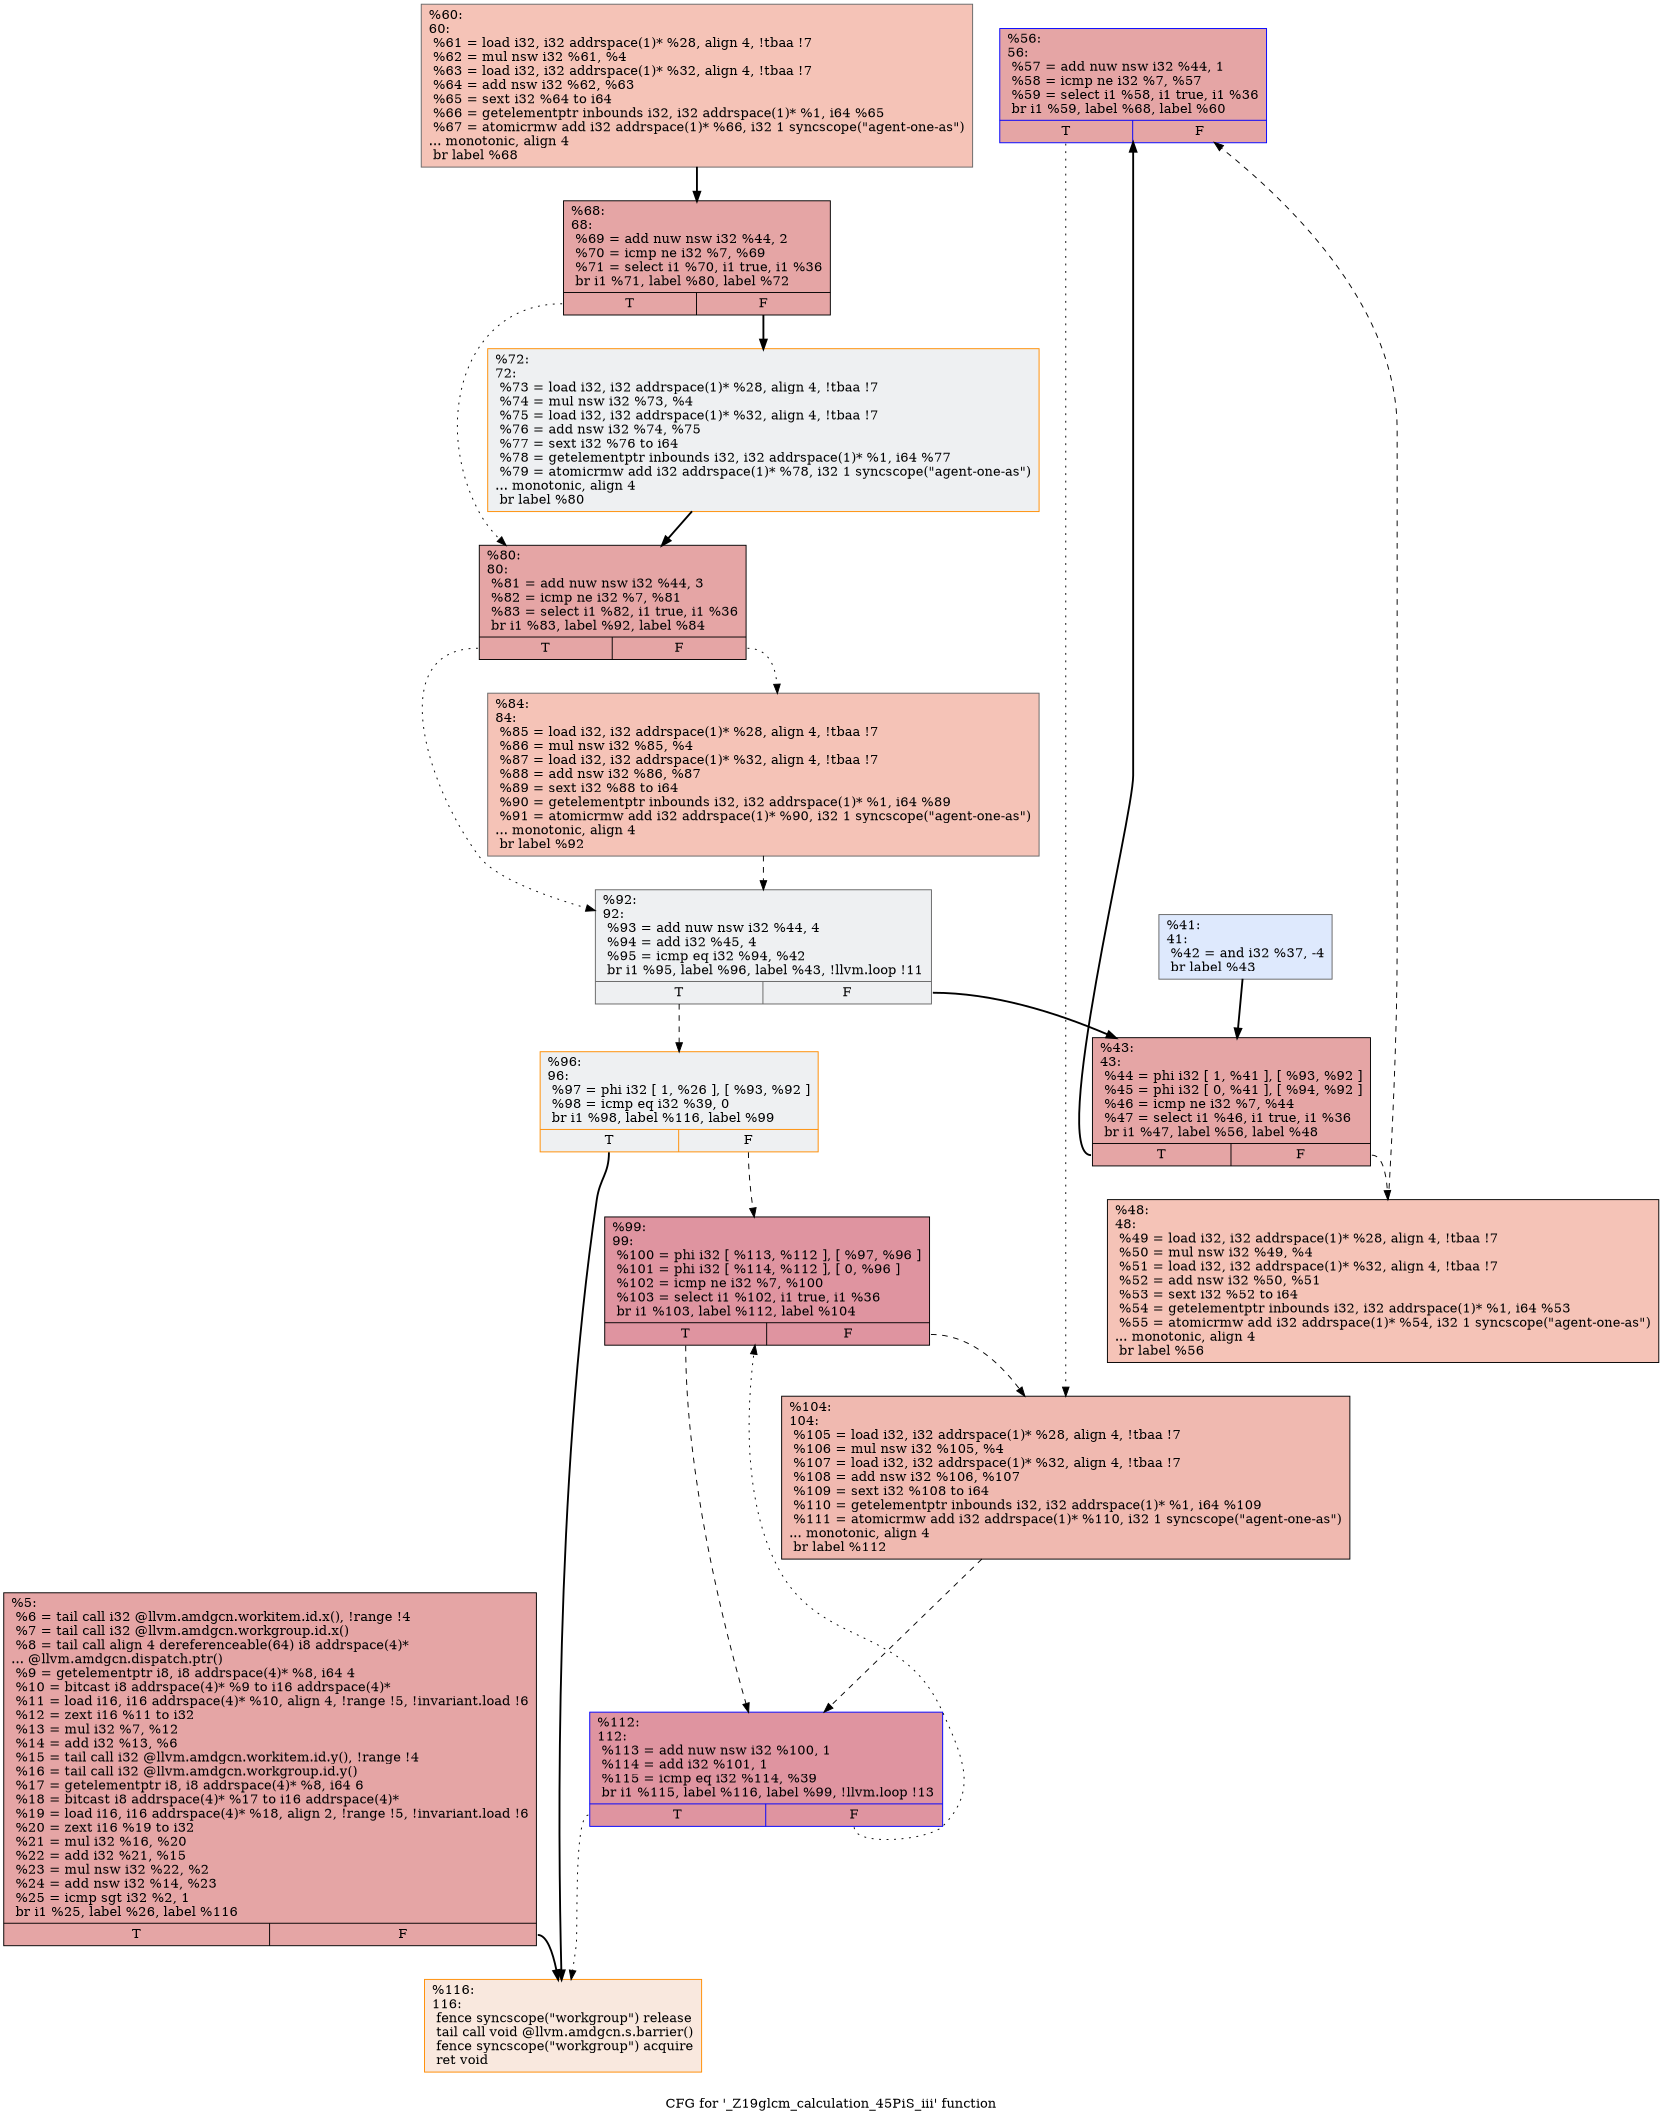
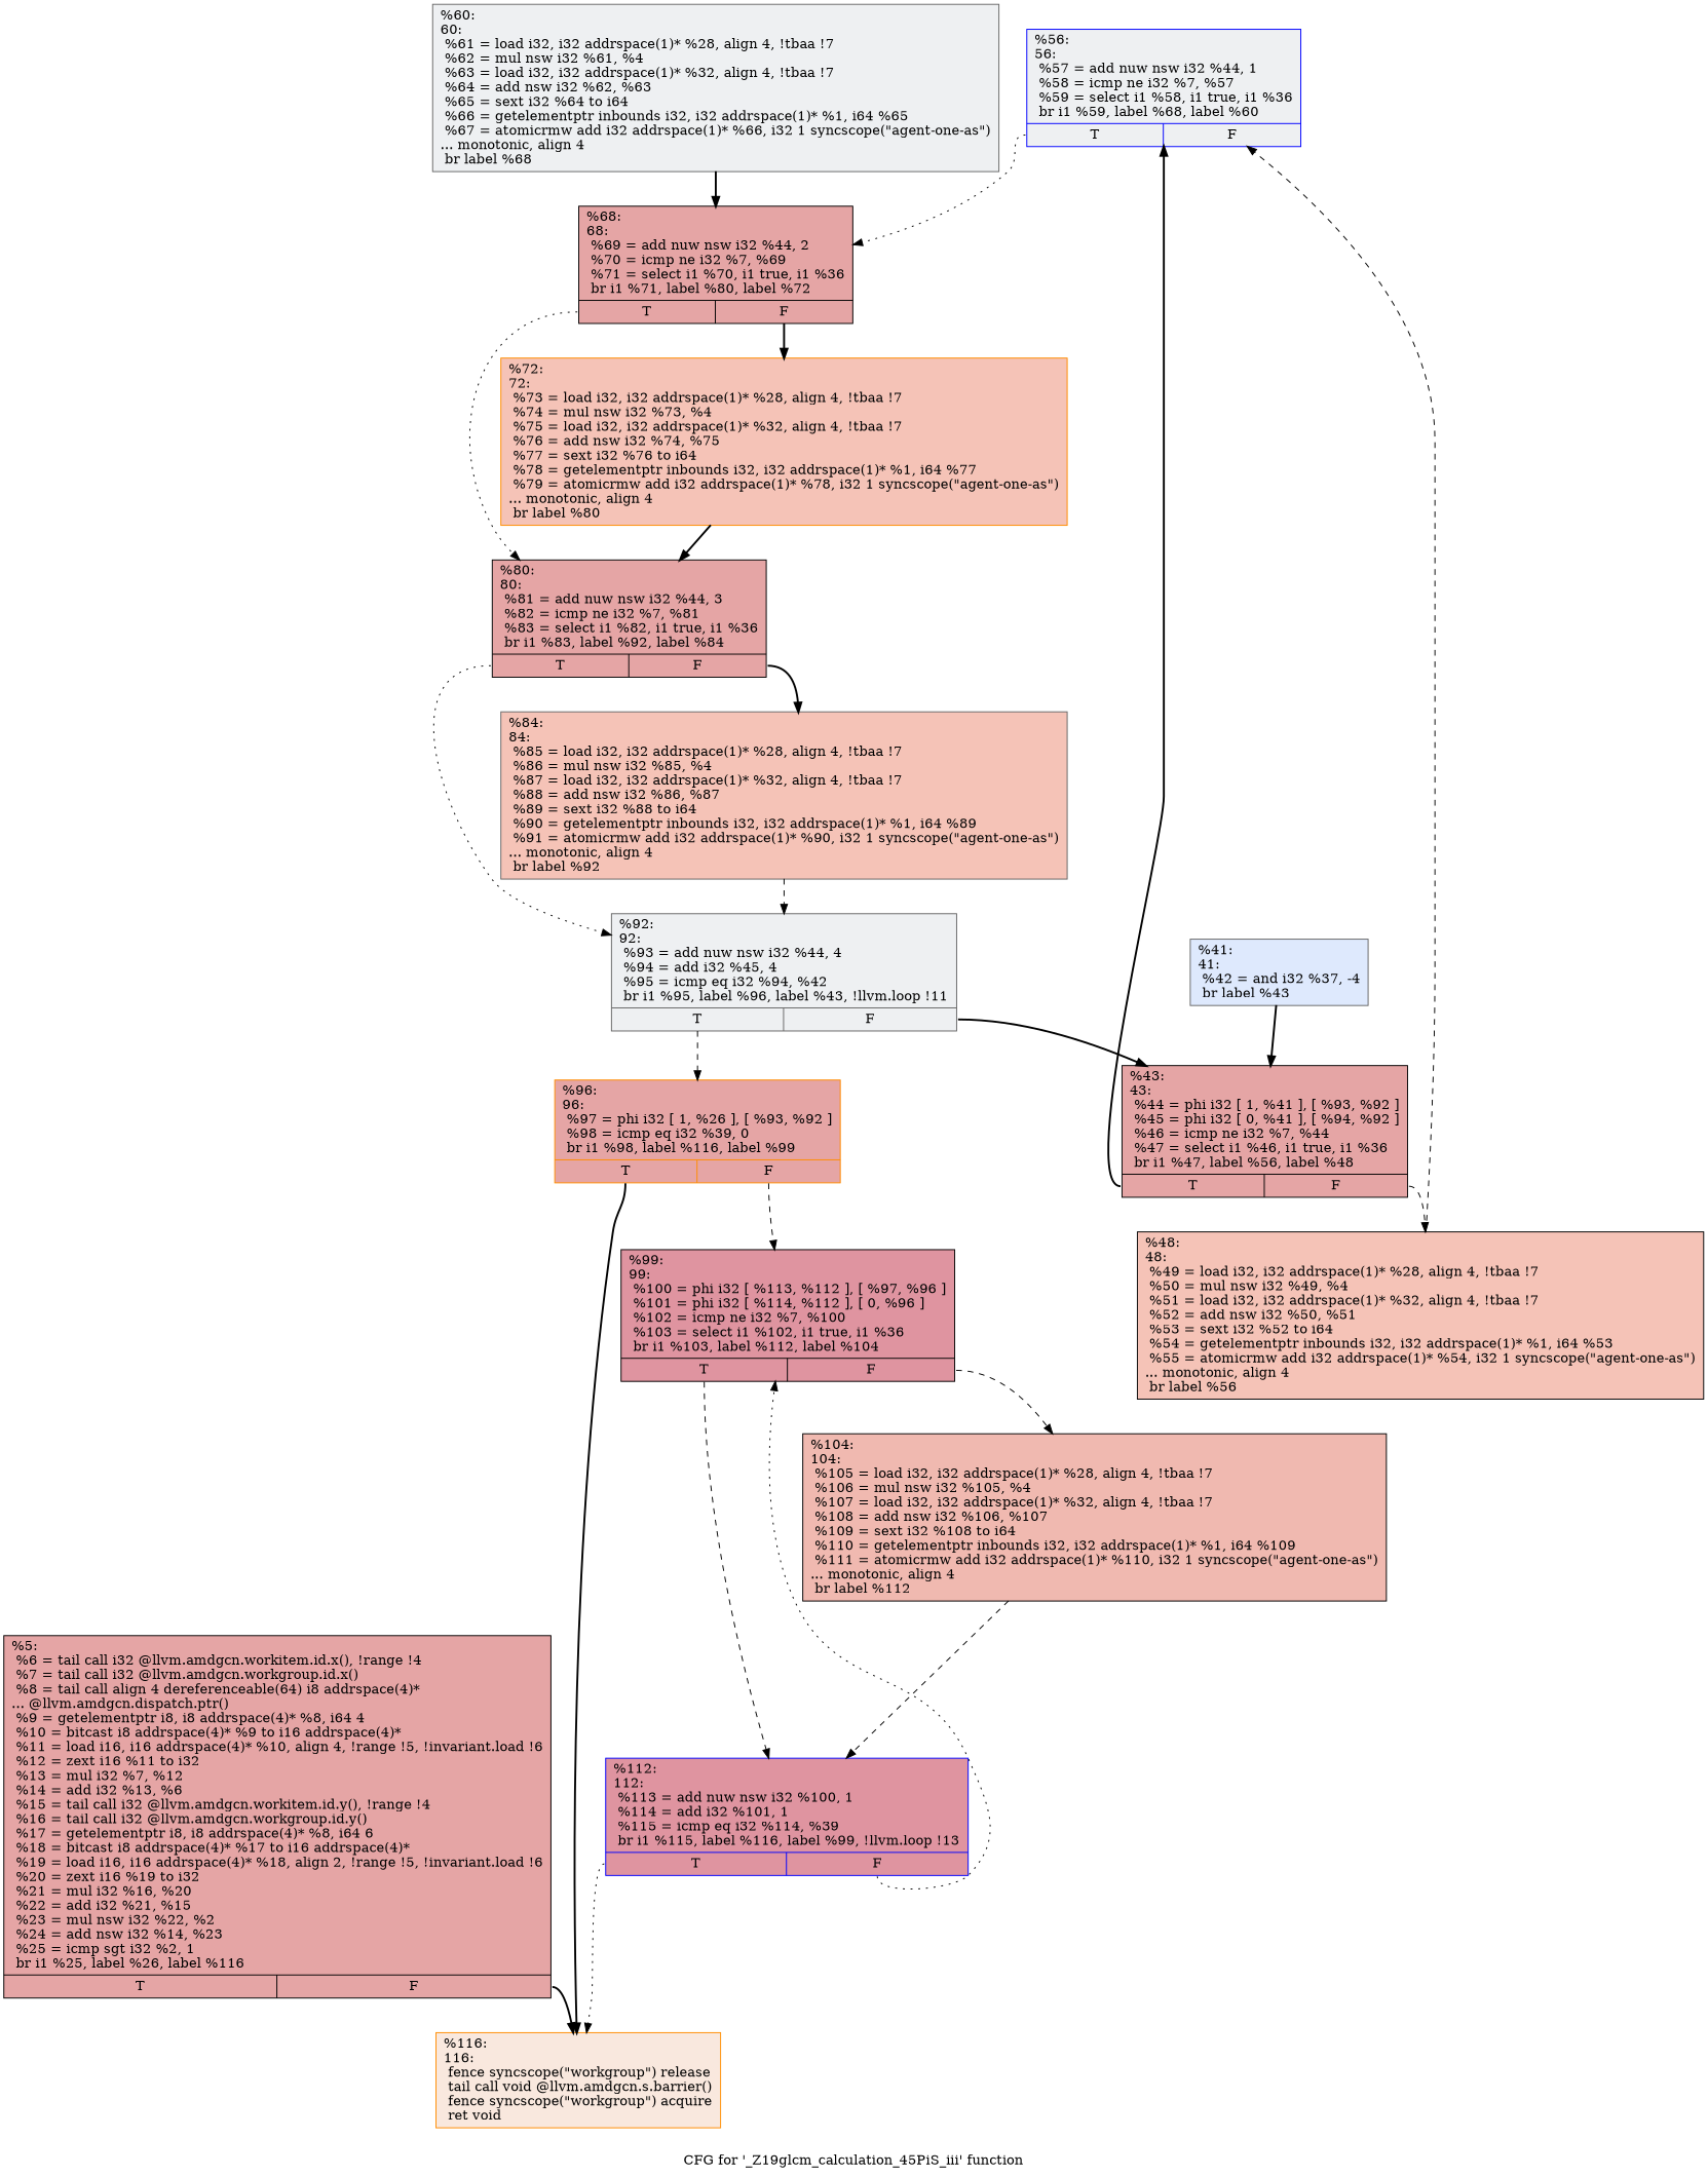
  digraph {
    label="CFG for '_Z19glcm_calculation_45PiS_iii' function"
    node [color=black fillcolor="#c5333470" shape=record style=filled]
    edge [style=bold tailport=s0]
    n1 [label="{%5:\l  %6 = tail call i32 @llvm.amdgcn.workitem.id.x(), !range !4\l  %7 = tail call i32 @llvm.amdgcn.workgroup.id.x()\l  %8 = tail call align 4 dereferenceable(64) i8 addrspace(4)*\l... @llvm.amdgcn.dispatch.ptr()\l  %9 = getelementptr i8, i8 addrspace(4)* %8, i64 4\l  %10 = bitcast i8 addrspace(4)* %9 to i16 addrspace(4)*\l  %11 = load i16, i16 addrspace(4)* %10, align 4, !range !5, !invariant.load !6\l  %12 = zext i16 %11 to i32\l  %13 = mul i32 %7, %12\l  %14 = add i32 %13, %6\l  %15 = tail call i32 @llvm.amdgcn.workitem.id.y(), !range !4\l  %16 = tail call i32 @llvm.amdgcn.workgroup.id.y()\l  %17 = getelementptr i8, i8 addrspace(4)* %8, i64 6\l  %18 = bitcast i8 addrspace(4)* %17 to i16 addrspace(4)*\l  %19 = load i16, i16 addrspace(4)* %18, align 2, !range !5, !invariant.load !6\l  %20 = zext i16 %19 to i32\l  %21 = mul i32 %16, %20\l  %22 = add i32 %21, %15\l  %23 = mul nsw i32 %22, %2\l  %24 = add nsw i32 %14, %23\l  %25 = icmp sgt i32 %2, 1\l  br i1 %25, label %26, label %116\l|{<s0>T|<s1>F}}"]
    n2 [color=darkorange fillcolor="#f2cab570" label="{%116:\l116:                                              \l  fence syncscope(\"workgroup\") release\l  tail call void @llvm.amdgcn.s.barrier()\l  fence syncscope(\"workgroup\") acquire\l  ret void\l}"]
-   n3 [color=darkorange fillcolor="#d9dce170" label="{%96:\l96:                                               \l  %97 = phi i32 [ 1, %26 ], [ %93, %92 ]\l  %98 = icmp eq i32 %39, 0\l  br i1 %98, label %116, label %99\l|{<s0>T|<s1>F}}"]
+   n3 [color=darkorange label="{%96:\l96:                                               \l  %97 = phi i32 [ 1, %26 ], [ %93, %92 ]\l  %98 = icmp eq i32 %39, 0\l  br i1 %98, label %116, label %99\l|{<s0>T|<s1>F}}"]
    n4 [fillcolor="#b70d2870" label="{%99:\l99:                                               \l  %100 = phi i32 [ %113, %112 ], [ %97, %96 ]\l  %101 = phi i32 [ %114, %112 ], [ 0, %96 ]\l  %102 = icmp ne i32 %7, %100\l  %103 = select i1 %102, i1 true, i1 %36\l  br i1 %103, label %112, label %104\l|{<s0>T|<s1>F}}"]
    n5 [color=gray40 fillcolor="#b5cdfa70" label="{%41:\l41:                                               \l  %42 = and i32 %37, -4\l  br label %43\l}"]
    n6 [label="{%43:\l43:                                               \l  %44 = phi i32 [ 1, %41 ], [ %93, %92 ]\l  %45 = phi i32 [ 0, %41 ], [ %94, %92 ]\l  %46 = icmp ne i32 %7, %44\l  %47 = select i1 %46, i1 true, i1 %36\l  br i1 %47, label %56, label %48\l|{<s0>T|<s1>F}}"]
    n7 [color=blue fillcolor="#b70d2870" label="{%112:\l112:                                              \l  %113 = add nuw nsw i32 %100, 1\l  %114 = add i32 %101, 1\l  %115 = icmp eq i32 %114, %39\l  br i1 %115, label %116, label %99, !llvm.loop !13\l|{<s0>T|<s1>F}}"]
    n8 [fillcolor="#de614d70" label="{%104:\l104:                                              \l  %105 = load i32, i32 addrspace(1)* %28, align 4, !tbaa !7\l  %106 = mul nsw i32 %105, %4\l  %107 = load i32, i32 addrspace(1)* %32, align 4, !tbaa !7\l  %108 = add nsw i32 %106, %107\l  %109 = sext i32 %108 to i64\l  %110 = getelementptr inbounds i32, i32 addrspace(1)* %1, i64 %109\l  %111 = atomicrmw add i32 addrspace(1)* %110, i32 1 syncscope(\"agent-one-as\")\l... monotonic, align 4\l  br label %112\l}"]
-   n9 [color=blue label="{%56:\l56:                                               \l  %57 = add nuw nsw i32 %44, 1\l  %58 = icmp ne i32 %7, %57\l  %59 = select i1 %58, i1 true, i1 %36\l  br i1 %59, label %68, label %60\l|{<s0>T|<s1>F}}"]
+   n9 [color=blue fillcolor="#d9dce170" label="{%56:\l56:                                               \l  %57 = add nuw nsw i32 %44, 1\l  %58 = icmp ne i32 %7, %57\l  %59 = select i1 %58, i1 true, i1 %36\l  br i1 %59, label %68, label %60\l|{<s0>T|<s1>F}}"]
    n10 [fillcolor="#e8765c70" label="{%48:\l48:                                               \l  %49 = load i32, i32 addrspace(1)* %28, align 4, !tbaa !7\l  %50 = mul nsw i32 %49, %4\l  %51 = load i32, i32 addrspace(1)* %32, align 4, !tbaa !7\l  %52 = add nsw i32 %50, %51\l  %53 = sext i32 %52 to i64\l  %54 = getelementptr inbounds i32, i32 addrspace(1)* %1, i64 %53\l  %55 = atomicrmw add i32 addrspace(1)* %54, i32 1 syncscope(\"agent-one-as\")\l... monotonic, align 4\l  br label %56\l}"]
    n11 [label="{%68:\l68:                                               \l  %69 = add nuw nsw i32 %44, 2\l  %70 = icmp ne i32 %7, %69\l  %71 = select i1 %70, i1 true, i1 %36\l  br i1 %71, label %80, label %72\l|{<s0>T|<s1>F}}"]
    n12 [label="{%80:\l80:                                               \l  %81 = add nuw nsw i32 %44, 3\l  %82 = icmp ne i32 %7, %81\l  %83 = select i1 %82, i1 true, i1 %36\l  br i1 %83, label %92, label %84\l|{<s0>T|<s1>F}}"]
-   n13 [color=darkorange fillcolor="#d9dce170" label="{%72:\l72:                                               \l  %73 = load i32, i32 addrspace(1)* %28, align 4, !tbaa !7\l  %74 = mul nsw i32 %73, %4\l  %75 = load i32, i32 addrspace(1)* %32, align 4, !tbaa !7\l  %76 = add nsw i32 %74, %75\l  %77 = sext i32 %76 to i64\l  %78 = getelementptr inbounds i32, i32 addrspace(1)* %1, i64 %77\l  %79 = atomicrmw add i32 addrspace(1)* %78, i32 1 syncscope(\"agent-one-as\")\l... monotonic, align 4\l  br label %80\l}"]
-   n14 [color=gray40 fillcolor="#e8765c70" label="{%60:\l60:                                               \l  %61 = load i32, i32 addrspace(1)* %28, align 4, !tbaa !7\l  %62 = mul nsw i32 %61, %4\l  %63 = load i32, i32 addrspace(1)* %32, align 4, !tbaa !7\l  %64 = add nsw i32 %62, %63\l  %65 = sext i32 %64 to i64\l  %66 = getelementptr inbounds i32, i32 addrspace(1)* %1, i64 %65\l  %67 = atomicrmw add i32 addrspace(1)* %66, i32 1 syncscope(\"agent-one-as\")\l... monotonic, align 4\l  br label %68\l}"]
+   n13 [color=darkorange fillcolor="#e8765c70" label="{%72:\l72:                                               \l  %73 = load i32, i32 addrspace(1)* %28, align 4, !tbaa !7\l  %74 = mul nsw i32 %73, %4\l  %75 = load i32, i32 addrspace(1)* %32, align 4, !tbaa !7\l  %76 = add nsw i32 %74, %75\l  %77 = sext i32 %76 to i64\l  %78 = getelementptr inbounds i32, i32 addrspace(1)* %1, i64 %77\l  %79 = atomicrmw add i32 addrspace(1)* %78, i32 1 syncscope(\"agent-one-as\")\l... monotonic, align 4\l  br label %80\l}"]
+   n14 [color=gray40 fillcolor="#d9dce170" label="{%60:\l60:                                               \l  %61 = load i32, i32 addrspace(1)* %28, align 4, !tbaa !7\l  %62 = mul nsw i32 %61, %4\l  %63 = load i32, i32 addrspace(1)* %32, align 4, !tbaa !7\l  %64 = add nsw i32 %62, %63\l  %65 = sext i32 %64 to i64\l  %66 = getelementptr inbounds i32, i32 addrspace(1)* %1, i64 %65\l  %67 = atomicrmw add i32 addrspace(1)* %66, i32 1 syncscope(\"agent-one-as\")\l... monotonic, align 4\l  br label %68\l}"]
    n15 [color=gray40 fillcolor="#d9dce170" label="{%92:\l92:                                               \l  %93 = add nuw nsw i32 %44, 4\l  %94 = add i32 %45, 4\l  %95 = icmp eq i32 %94, %42\l  br i1 %95, label %96, label %43, !llvm.loop !11\l|{<s0>T|<s1>F}}"]
    n16 [color=gray40 fillcolor="#e8765c70" label="{%84:\l84:                                               \l  %85 = load i32, i32 addrspace(1)* %28, align 4, !tbaa !7\l  %86 = mul nsw i32 %85, %4\l  %87 = load i32, i32 addrspace(1)* %32, align 4, !tbaa !7\l  %88 = add nsw i32 %86, %87\l  %89 = sext i32 %88 to i64\l  %90 = getelementptr inbounds i32, i32 addrspace(1)* %1, i64 %89\l  %91 = atomicrmw add i32 addrspace(1)* %90, i32 1 syncscope(\"agent-one-as\")\l... monotonic, align 4\l  br label %92\l}"]
    n1 -> n2 [tailport=s1]
    n3 -> n2
    n3 -> n4 [style=dashed tailport=s1]
    n4 -> n7 [style=dashed]
    n4 -> n8 [style=dashed tailport=s1]
    n5 -> n6
    n6 -> n9
    n6 -> n10 [style=dashed tailport=s1]
    n7 -> n2 [style=dotted]
    n7 -> n4 [style=dotted tailport=s1]
    n8 -> n7 [style=dashed]
-   n9 -> n8 [style=dotted]
+   n9 -> n11 [style=dotted]
    n10 -> n9 [style=dashed]
    n11 -> n12 [style=dotted]
    n11 -> n13 [tailport=s1]
    n12 -> n15 [style=dotted]
-   n12 -> n16 [style=dotted tailport=s1]
+   n12 -> n16 [tailport=s1]
    n13 -> n12
    n14 -> n11
    n15 -> n3 [style=dashed]
    n15 -> n6 [tailport=s1]
    n16 -> n15 [style=dashed]
  }
